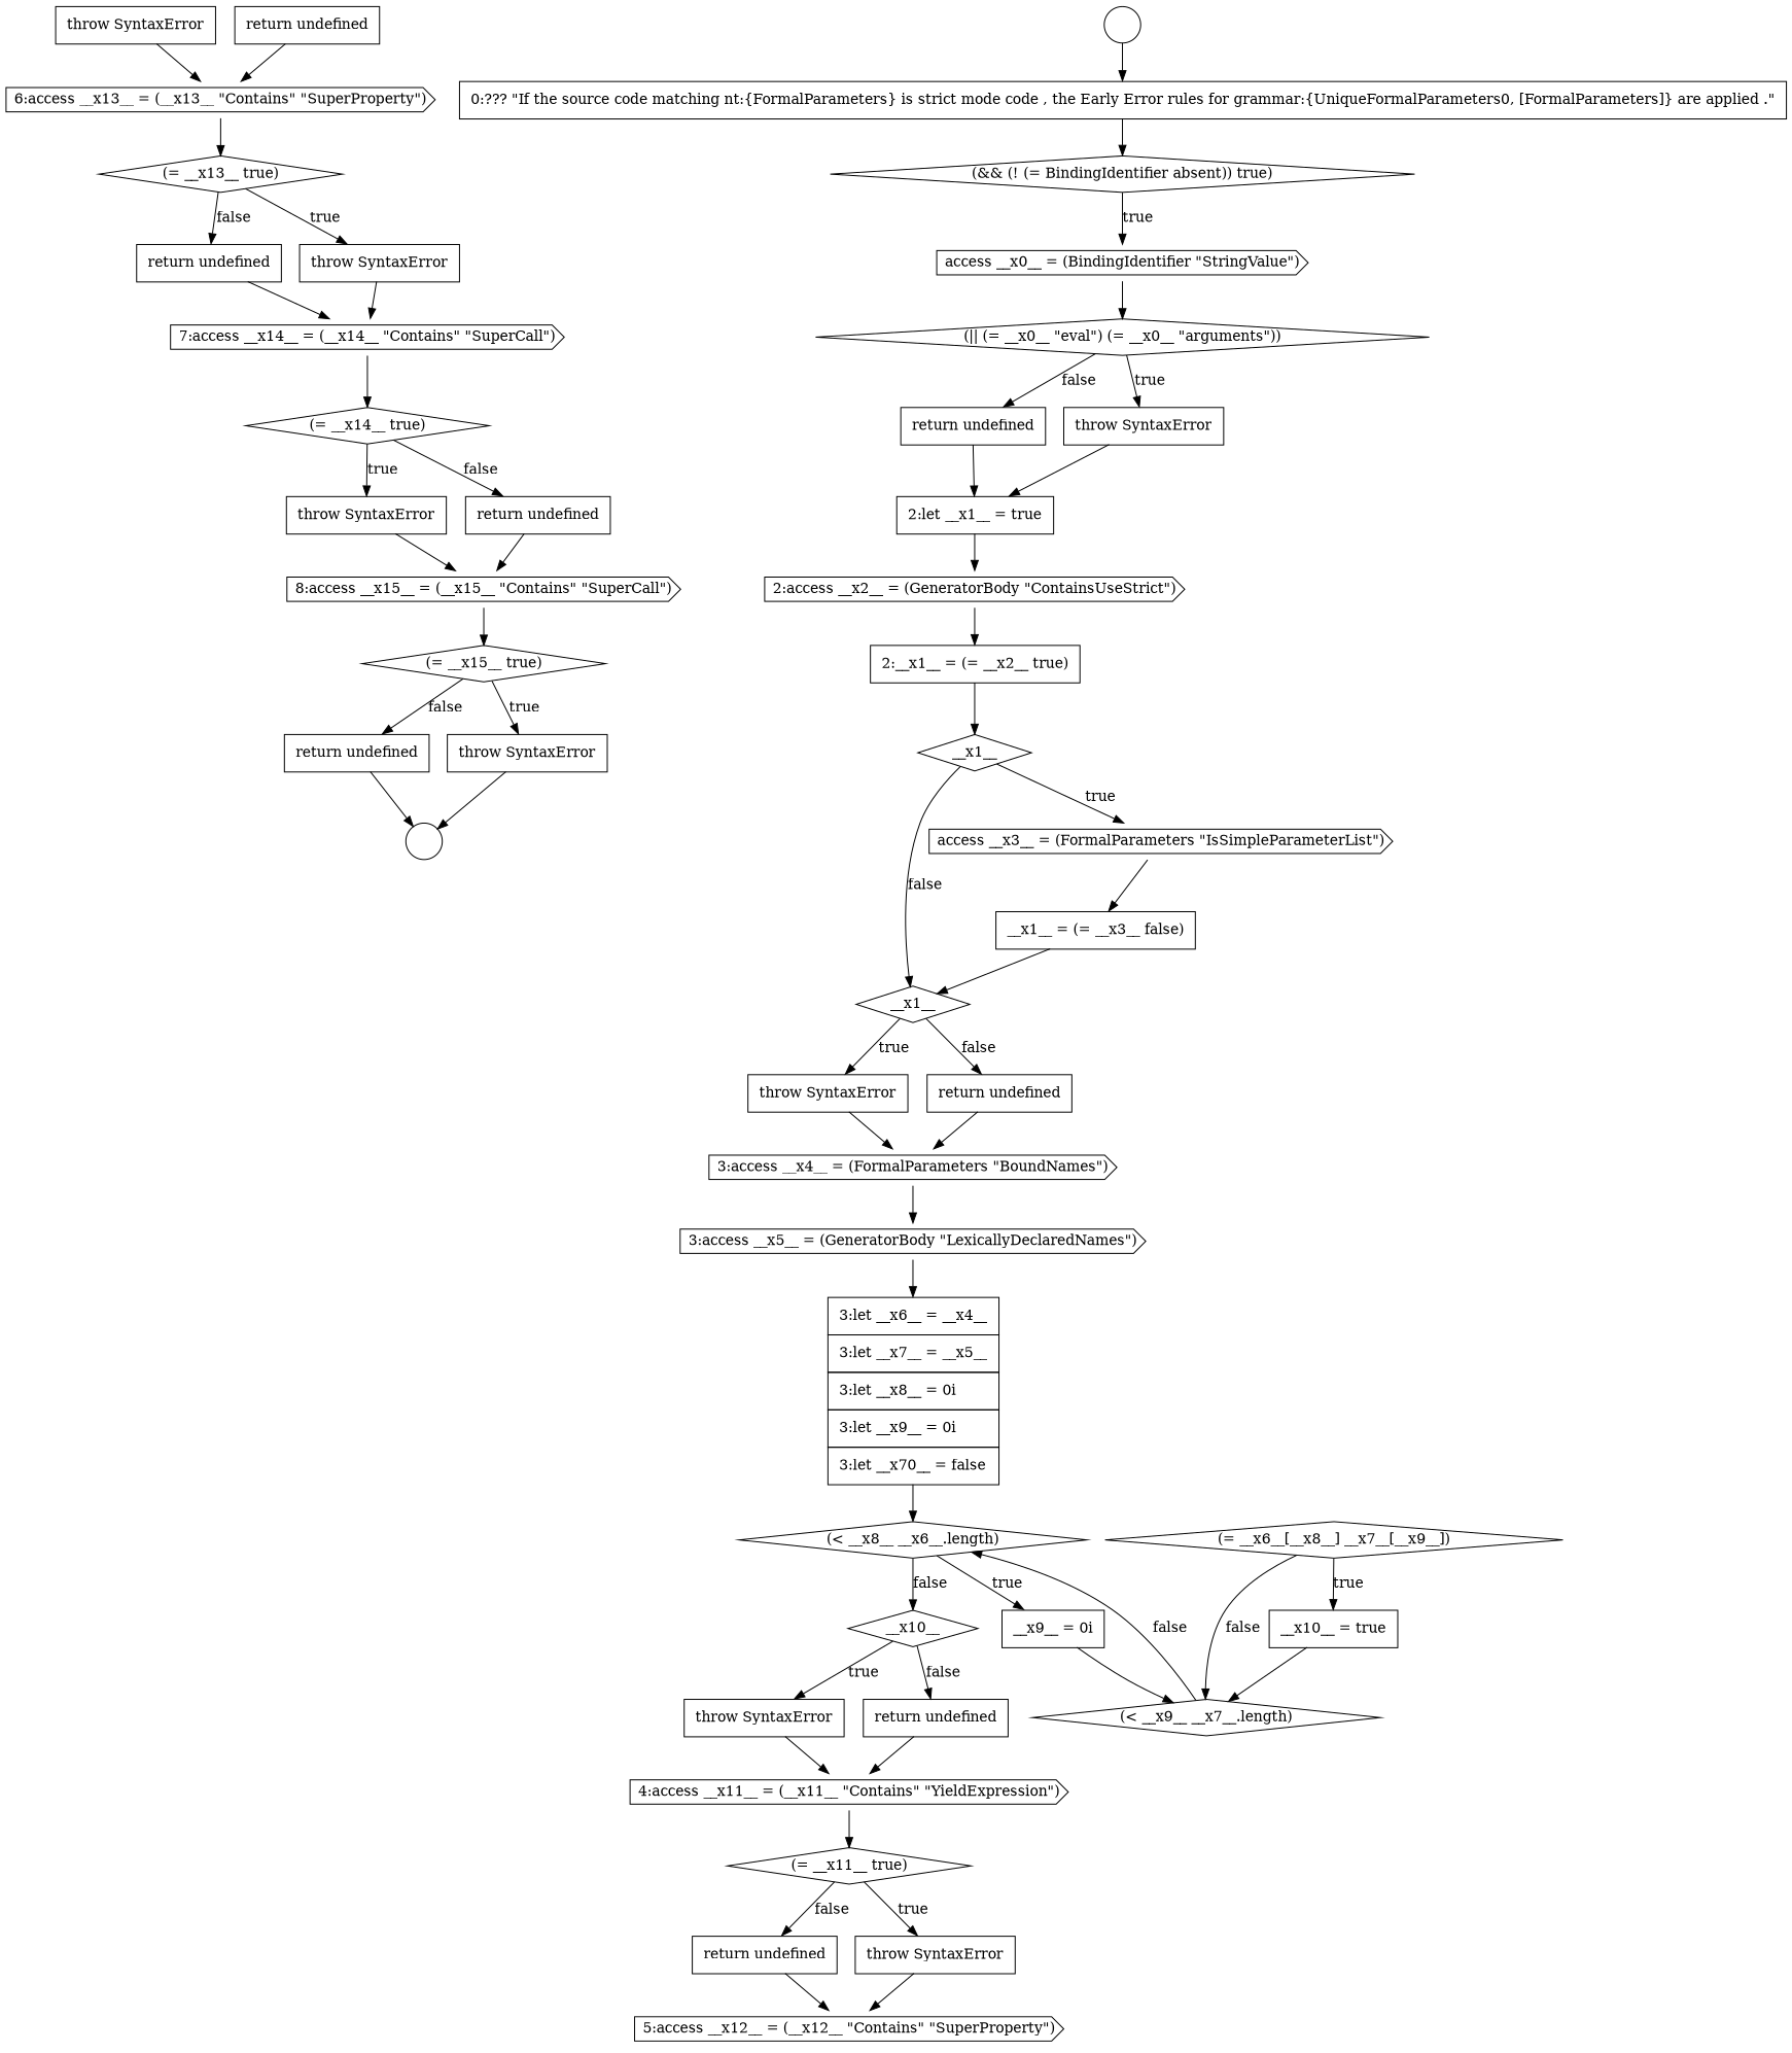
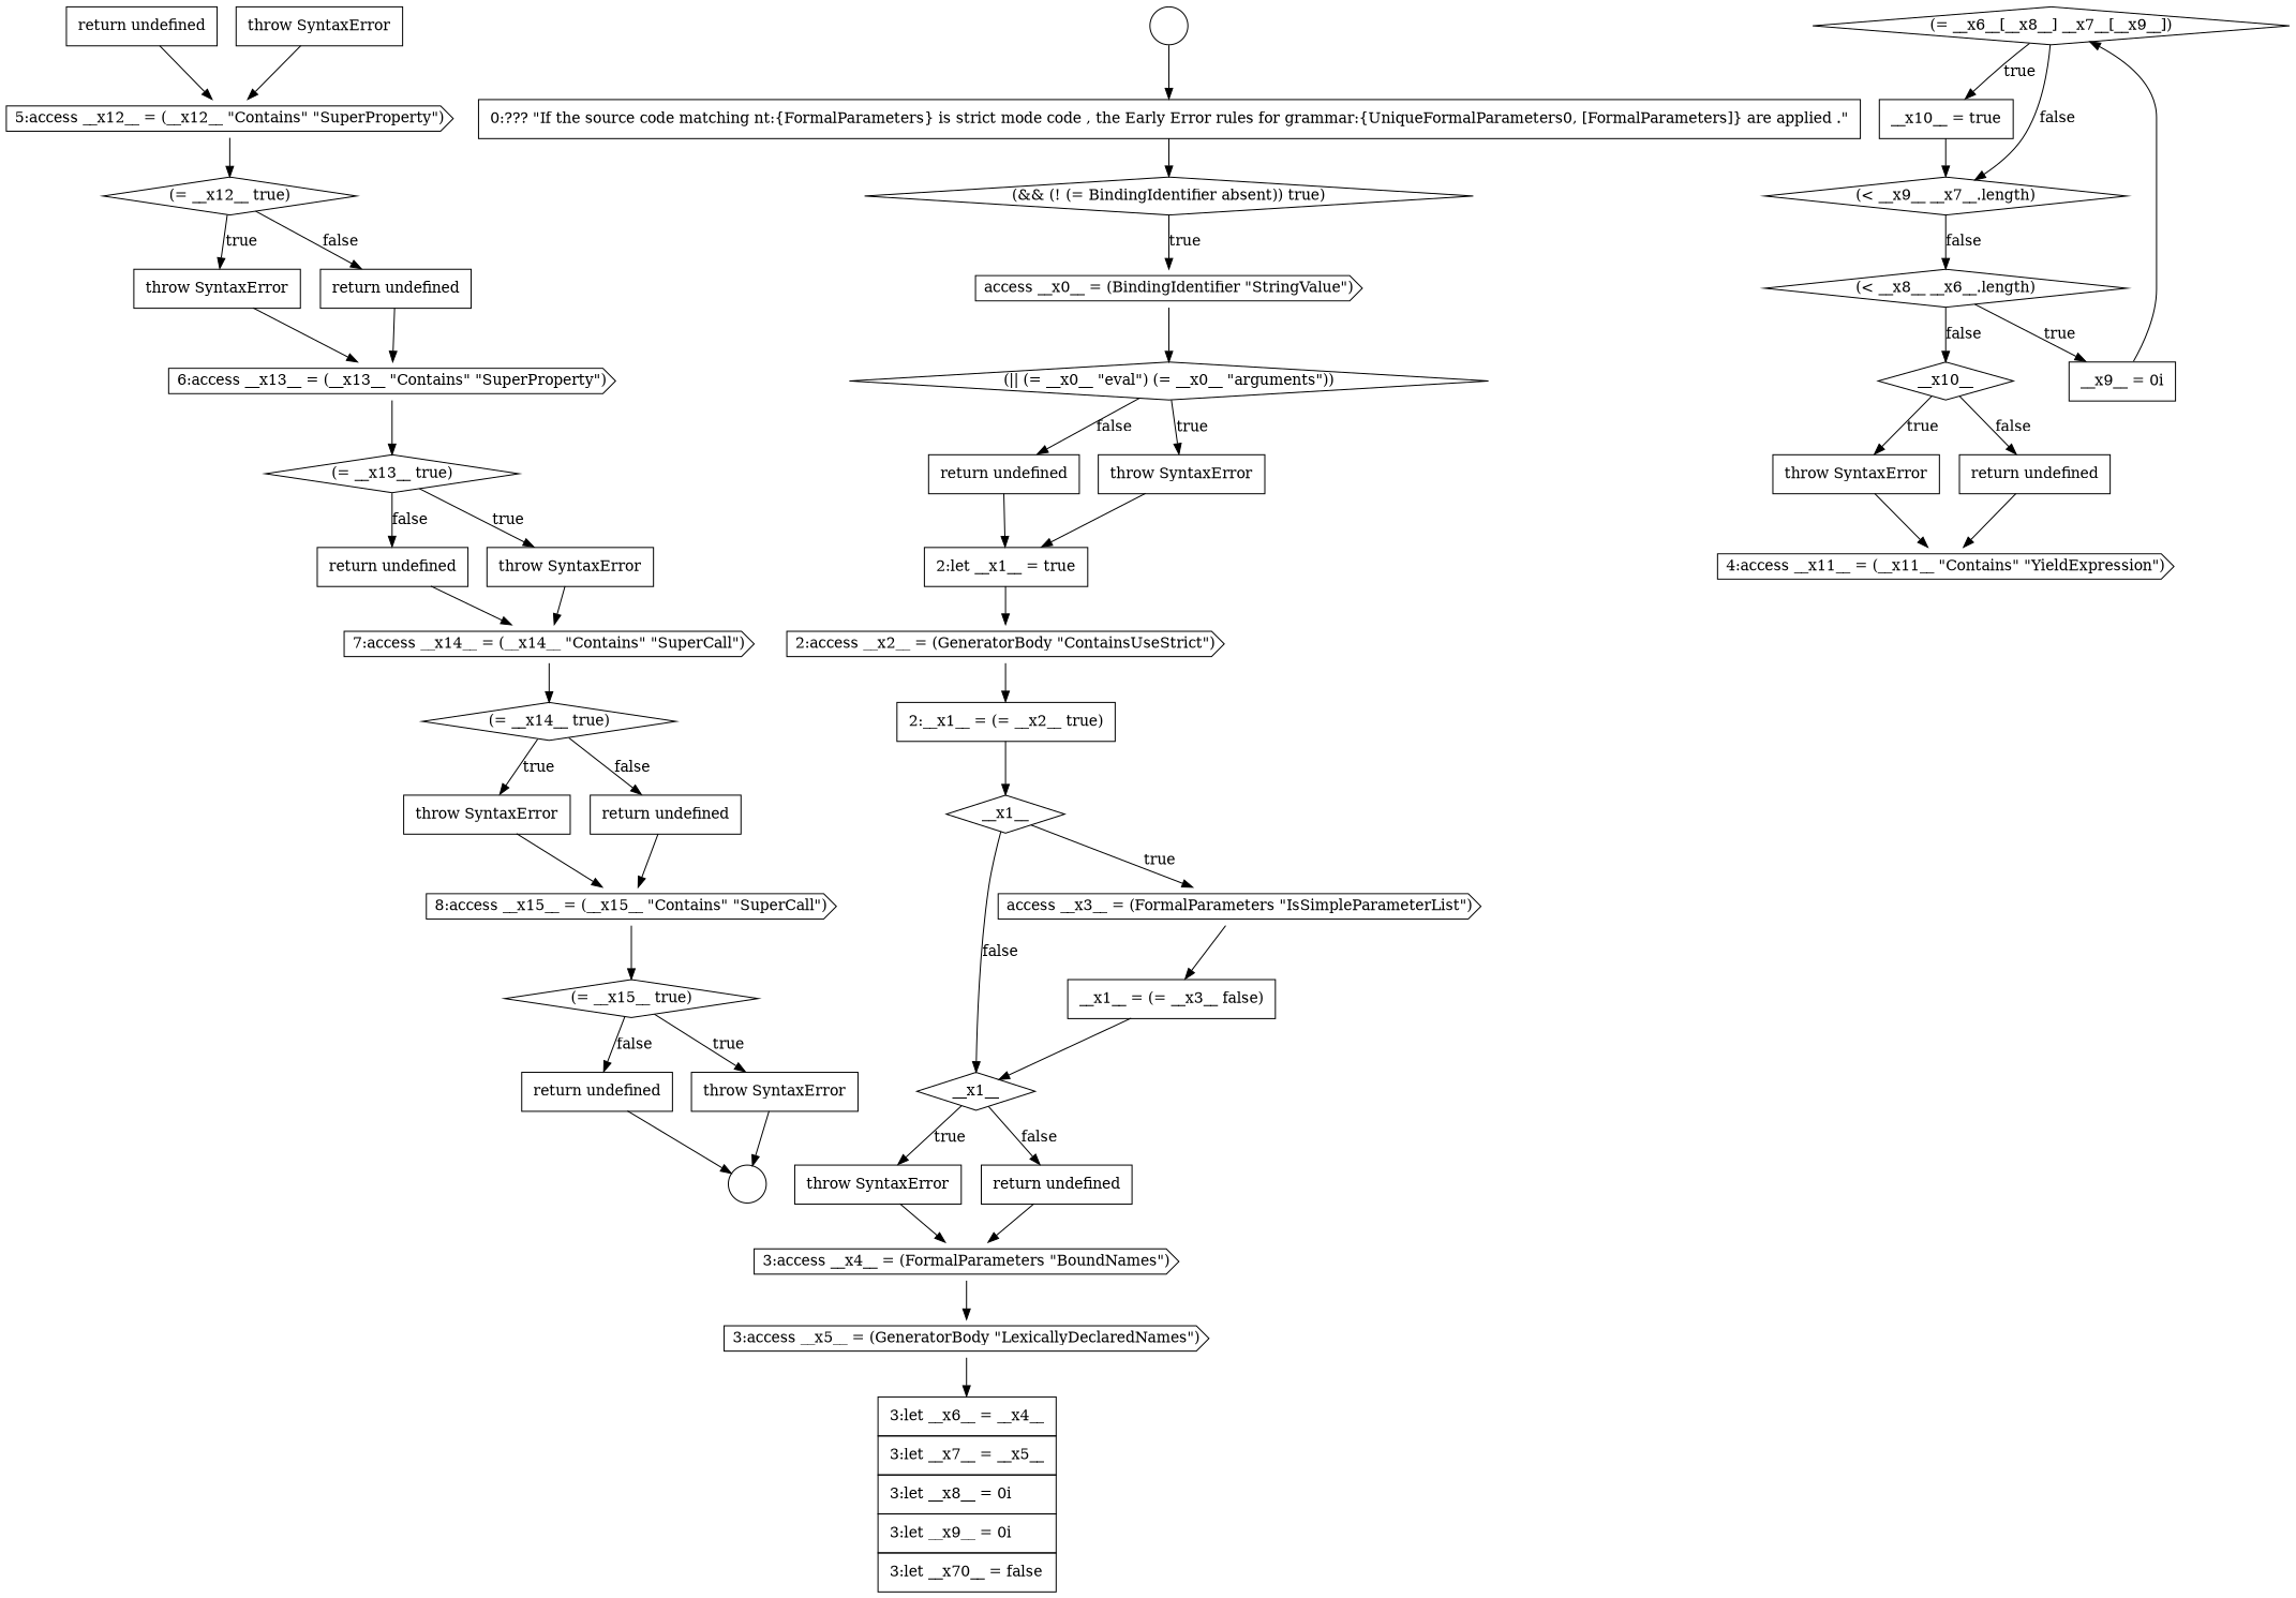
  digraph {
    node [color=black fillcolor=white shape=none style=filled]
    edge [color=black]
    n1 [label=<<font color="black">     <table border="0" cellborder="1" cellspacing="0" cellpadding="10">       <tr><td align="left">return undefined</td></tr>     </table>   </font>> margin=0]
    n2 [label=" " shape=circle]
    n3 [label=" " shape=circle]
    n4 [label=<<font color="black">     <table border="0" cellborder="1" cellspacing="0" cellpadding="10">       <tr><td align="left">0:??? &quot;If the source code matching nt:{FormalParameters} is strict mode code , the Early Error rules for grammar:{UniqueFormalParameters0, [FormalParameters]} are applied .&quot;</td></tr>     </table>   </font>> margin=0]
    n5 [label=<<font color="black">(&amp;&amp; (! (= BindingIdentifier absent)) true)</font>> shape=diamond]
    n6 [label=<<font color="black">     <table border="0" cellborder="1" cellspacing="0" cellpadding="10">       <tr><td align="left">throw SyntaxError</td></tr>     </table>   </font>> margin=0]
    n7 [label=<<font color="black">8:access __x15__ = (__x15__ &quot;Contains&quot; &quot;SuperCall&quot;)</font>> shape=cds]
    n8 [label=<<font color="black">(= __x15__ true)</font>> shape=diamond]
    n9 [label=<<font color="black">     <table border="0" cellborder="1" cellspacing="0" cellpadding="10">       <tr><td align="left">throw SyntaxError</td></tr>     </table>   </font>> margin=0]
    n10 [label=<<font color="black">__x1__</font>> shape=diamond]
    n11 [label=<<font color="black">     <table border="0" cellborder="1" cellspacing="0" cellpadding="10">       <tr><td align="left">throw SyntaxError</td></tr>     </table>   </font>> margin=0]
    n12 [label=<<font color="black">     <table border="0" cellborder="1" cellspacing="0" cellpadding="10">       <tr><td align="left">return undefined</td></tr>     </table>   </font>> margin=0]
    n13 [label=<<font color="black">3:access __x4__ = (FormalParameters &quot;BoundNames&quot;)</font>> shape=cds]
    n14 [label=<<font color="black">5:access __x12__ = (__x12__ &quot;Contains&quot; &quot;SuperProperty&quot;)</font>> shape=cds]
+   n15 [label=<<font color="black">(= __x12__ true)</font>> shape=diamond]
    n16 [label=<<font color="black">     <table border="0" cellborder="1" cellspacing="0" cellpadding="10">       <tr><td align="left">throw SyntaxError</td></tr>     </table>   </font>> margin=0]
    n17 [label=<<font color="black">     <table border="0" cellborder="1" cellspacing="0" cellpadding="10">       <tr><td align="left">return undefined</td></tr>     </table>   </font>> margin=0]
    n18 [label=<<font color="black">access __x0__ = (BindingIdentifier &quot;StringValue&quot;)</font>> shape=cds]
    n19 [label=<<font color="black">3:access __x5__ = (GeneratorBody &quot;LexicallyDeclaredNames&quot;)</font>> shape=cds]
    n20 [label=<<font color="black">     <table border="0" cellborder="1" cellspacing="0" cellpadding="10">       <tr><td align="left">return undefined</td></tr>     </table>   </font>> margin=0]
    n21 [label=<<font color="black">7:access __x14__ = (__x14__ &quot;Contains&quot; &quot;SuperCall&quot;)</font>> shape=cds]
    n22 [label=<<font color="black">(= __x14__ true)</font>> shape=diamond]
    n23 [label=<<font color="black">     <table border="0" cellborder="1" cellspacing="0" cellpadding="10">       <tr><td align="left">return undefined</td></tr>     </table>   </font>> margin=0]
    n24 [label=<<font color="black">     <table border="0" cellborder="1" cellspacing="0" cellpadding="10">       <tr><td align="left">return undefined</td></tr>     </table>   </font>> margin=0]
    n25 [label=<<font color="black">access __x3__ = (FormalParameters &quot;IsSimpleParameterList&quot;)</font>> shape=cds]
    n26 [label=<<font color="black">     <table border="0" cellborder="1" cellspacing="0" cellpadding="10">       <tr><td align="left">__x1__ = (= __x3__ false)</td></tr>     </table>   </font>> margin=0]
    n27 [label=<<font color="black">(= __x6__[__x8__] __x7__[__x9__])</font>> shape=diamond]
    n28 [label=<<font color="black">     <table border="0" cellborder="1" cellspacing="0" cellpadding="10">       <tr><td align="left">__x10__ = true</td></tr>     </table>   </font>> margin=0]
    n29 [label=<<font color="black">(&lt; __x9__ __x7__.length)</font>> shape=diamond]
    n30 [label=<<font color="black">(&lt; __x8__ __x6__.length)</font>> shape=diamond]
    n31 [label=<<font color="black">     <table border="0" cellborder="1" cellspacing="0" cellpadding="10">       <tr><td align="left">throw SyntaxError</td></tr>     </table>   </font>> margin=0]
    n32 [label=<<font color="black">6:access __x13__ = (__x13__ &quot;Contains&quot; &quot;SuperProperty&quot;)</font>> shape=cds]
    n33 [label=<<font color="black">__x10__</font>> shape=diamond]
    n34 [label=<<font color="black">     <table border="0" cellborder="1" cellspacing="0" cellpadding="10">       <tr><td align="left">__x9__ = 0i</td></tr>     </table>   </font>> margin=0]
    n35 [label=<<font color="black">     <table border="0" cellborder="1" cellspacing="0" cellpadding="10">       <tr><td align="left">throw SyntaxError</td></tr>     </table>   </font>> margin=0]
    n36 [label=<<font color="black">     <table border="0" cellborder="1" cellspacing="0" cellpadding="10">       <tr><td align="left">return undefined</td></tr>     </table>   </font>> margin=0]
    n37 [label=<<font color="black">(|| (= __x0__ &quot;eval&quot;) (= __x0__ &quot;arguments&quot;))</font>> shape=diamond]
    n38 [label=<<font color="black">     <table border="0" cellborder="1" cellspacing="0" cellpadding="10">       <tr><td align="left">2:let __x1__ = true</td></tr>     </table>   </font>> margin=0]
    n39 [label=<<font color="black">2:access __x2__ = (GeneratorBody &quot;ContainsUseStrict&quot;)</font>> shape=cds]
    n40 [label=<<font color="black">(= __x13__ true)</font>> shape=diamond]
    n41 [label=<<font color="black">     <table border="0" cellborder="1" cellspacing="0" cellpadding="10">       <tr><td align="left">throw SyntaxError</td></tr>     </table>   </font>> margin=0]
    n42 [label=<<font color="black">     <table border="0" cellborder="1" cellspacing="0" cellpadding="10">       <tr><td align="left">return undefined</td></tr>     </table>   </font>> margin=0]
    n43 [label=<<font color="black">     <table border="0" cellborder="1" cellspacing="0" cellpadding="10">       <tr><td align="left">throw SyntaxError</td></tr>     </table>   </font>> margin=0]
    n44 [label=<<font color="black">4:access __x11__ = (__x11__ &quot;Contains&quot; &quot;YieldExpression&quot;)</font>> shape=cds]
-   n45 [label=<<font color="black">(= __x11__ true)</font>> shape=diamond]
    n46 [label=<<font color="black">     <table border="0" cellborder="1" cellspacing="0" cellpadding="10">       <tr><td align="left">3:let __x6__ = __x4__</td></tr>       <tr><td align="left">3:let __x7__ = __x5__</td></tr>       <tr><td align="left">3:let __x8__ = 0i</td></tr>       <tr><td align="left">3:let __x9__ = 0i</td></tr>       <tr><td align="left">3:let __x70__ = false</td></tr>     </table>   </font>> margin=0]
    n47 [label=<<font color="black">     <table border="0" cellborder="1" cellspacing="0" cellpadding="10">       <tr><td align="left">2:__x1__ = (= __x2__ true)</td></tr>     </table>   </font>> margin=0]
    n48 [label=<<font color="black">__x1__</font>> shape=diamond]
    n1 -> n2
    n3 -> n4
    n4 -> n5
    n5 -> n18 [label=<<font color="black">true</font>>]
    n6 -> n7
    n7 -> n8
    n8 -> n1 [label=<<font color="black">false</font>>]
    n8 -> n9 [label=<<font color="black">true</font>>]
    n9 -> n2
    n10 -> n11 [label=<<font color="black">true</font>>]
    n10 -> n12 [label=<<font color="black">false</font>>]
    n11 -> n13
    n12 -> n13
    n13 -> n19
+   n14 -> n15
+   n15 -> n16 [label=<<font color="black">true</font>>]
+   n15 -> n17 [label=<<font color="black">false</font>>]
    n16 -> n32
    n17 -> n32
    n18 -> n37
    n19 -> n46
    n20 -> n21
    n21 -> n22
    n22 -> n6 [label=<<font color="black">true</font>>]
    n22 -> n24 [label=<<font color="black">false</font>>]
    n23 -> n14
    n24 -> n7
    n25 -> n26
    n26 -> n10
    n27 -> n28 [label=<<font color="black">true</font>>]
    n27 -> n29 [label=<<font color="black">false</font>>]
    n28 -> n29
    n29 -> n30 [label=<<font color="black">false</font>>]
    n30 -> n33 [label=<<font color="black">false</font>>]
    n30 -> n34 [label=<<font color="black">true</font>>]
    n31 -> n14
    n32 -> n40
    n33 -> n35 [label=<<font color="black">true</font>>]
    n33 -> n36 [label=<<font color="black">false</font>>]
-   n34 -> n29
+   n34 -> n27
    n35 -> n44
    n36 -> n44
    n37 -> n42 [label=<<font color="black">false</font>>]
    n37 -> n43 [label=<<font color="black">true</font>>]
    n38 -> n39
    n39 -> n47
    n40 -> n20 [label=<<font color="black">false</font>>]
    n40 -> n41 [label=<<font color="black">true</font>>]
    n41 -> n21
    n42 -> n38
    n43 -> n38
-   n44 -> n45
-   n45 -> n23 [label=<<font color="black">false</font>>]
-   n45 -> n31 [label=<<font color="black">true</font>>]
-   n46 -> n30
    n47 -> n48
    n48 -> n10 [label=<<font color="black">false</font>>]
    n48 -> n25 [label=<<font color="black">true</font>>]
  }
